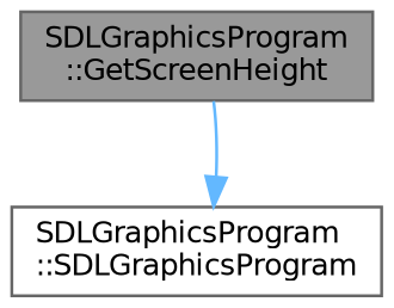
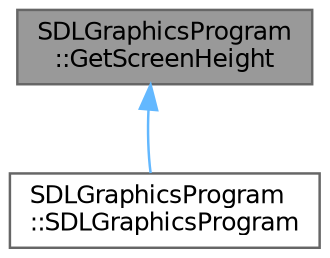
  digraph {
    rankdir=TB
    node [fontname=Helvetica fontsize=10 shape=box style=filled]
    n1 [color=gray40 fillcolor=grey60 fontcolor=black height=0.2 label="SDLGraphicsProgram\l::GetScreenHeight" width=0.4]
    n2 [color=grey40 fillcolor=white height=0.2 label="SDLGraphicsProgram\l::SDLGraphicsProgram" width=0.4]
-   n2 -> n1 [color=steelblue1 dir=back fontname=Helvetica fontsize=10 labelfontname=Helvetica labelfontsize=10 style=solid]
+   n1 -> n2 [color=steelblue1 dir=back fontname=Helvetica fontsize=10 labelfontname=Helvetica labelfontsize=10 style=solid]
  }
